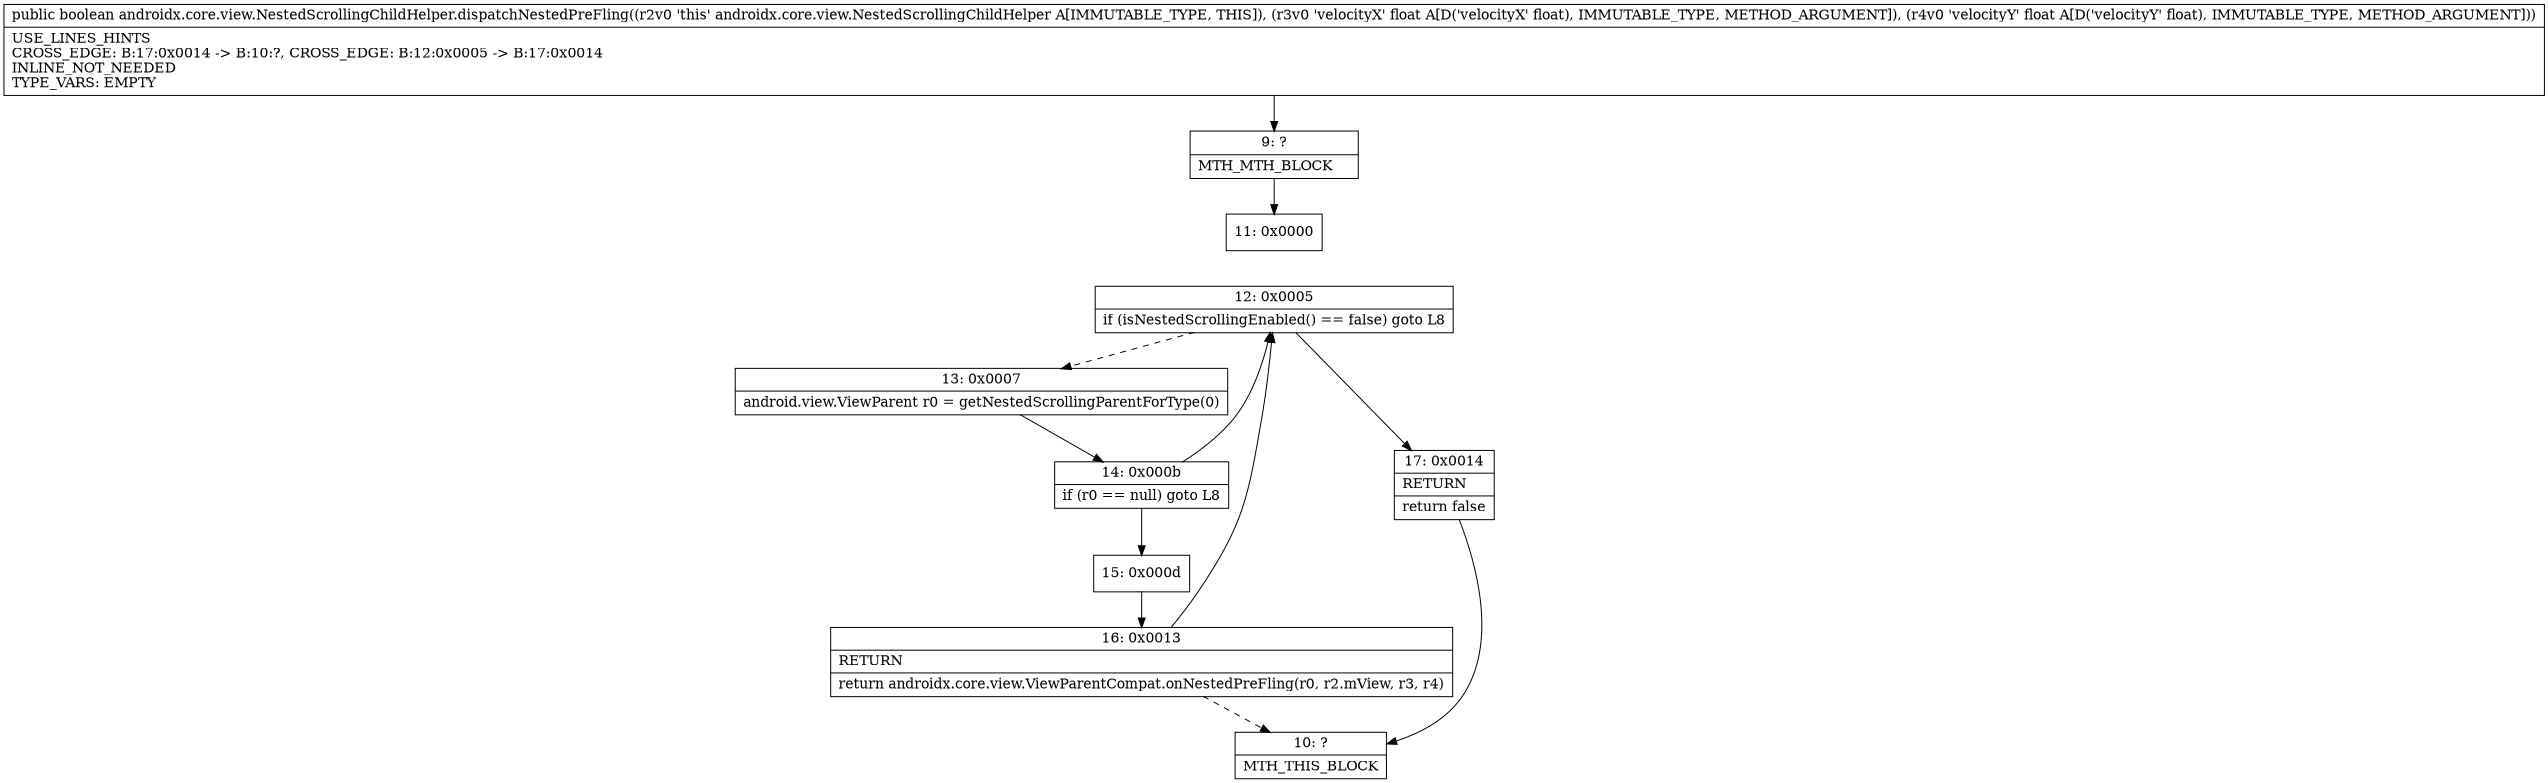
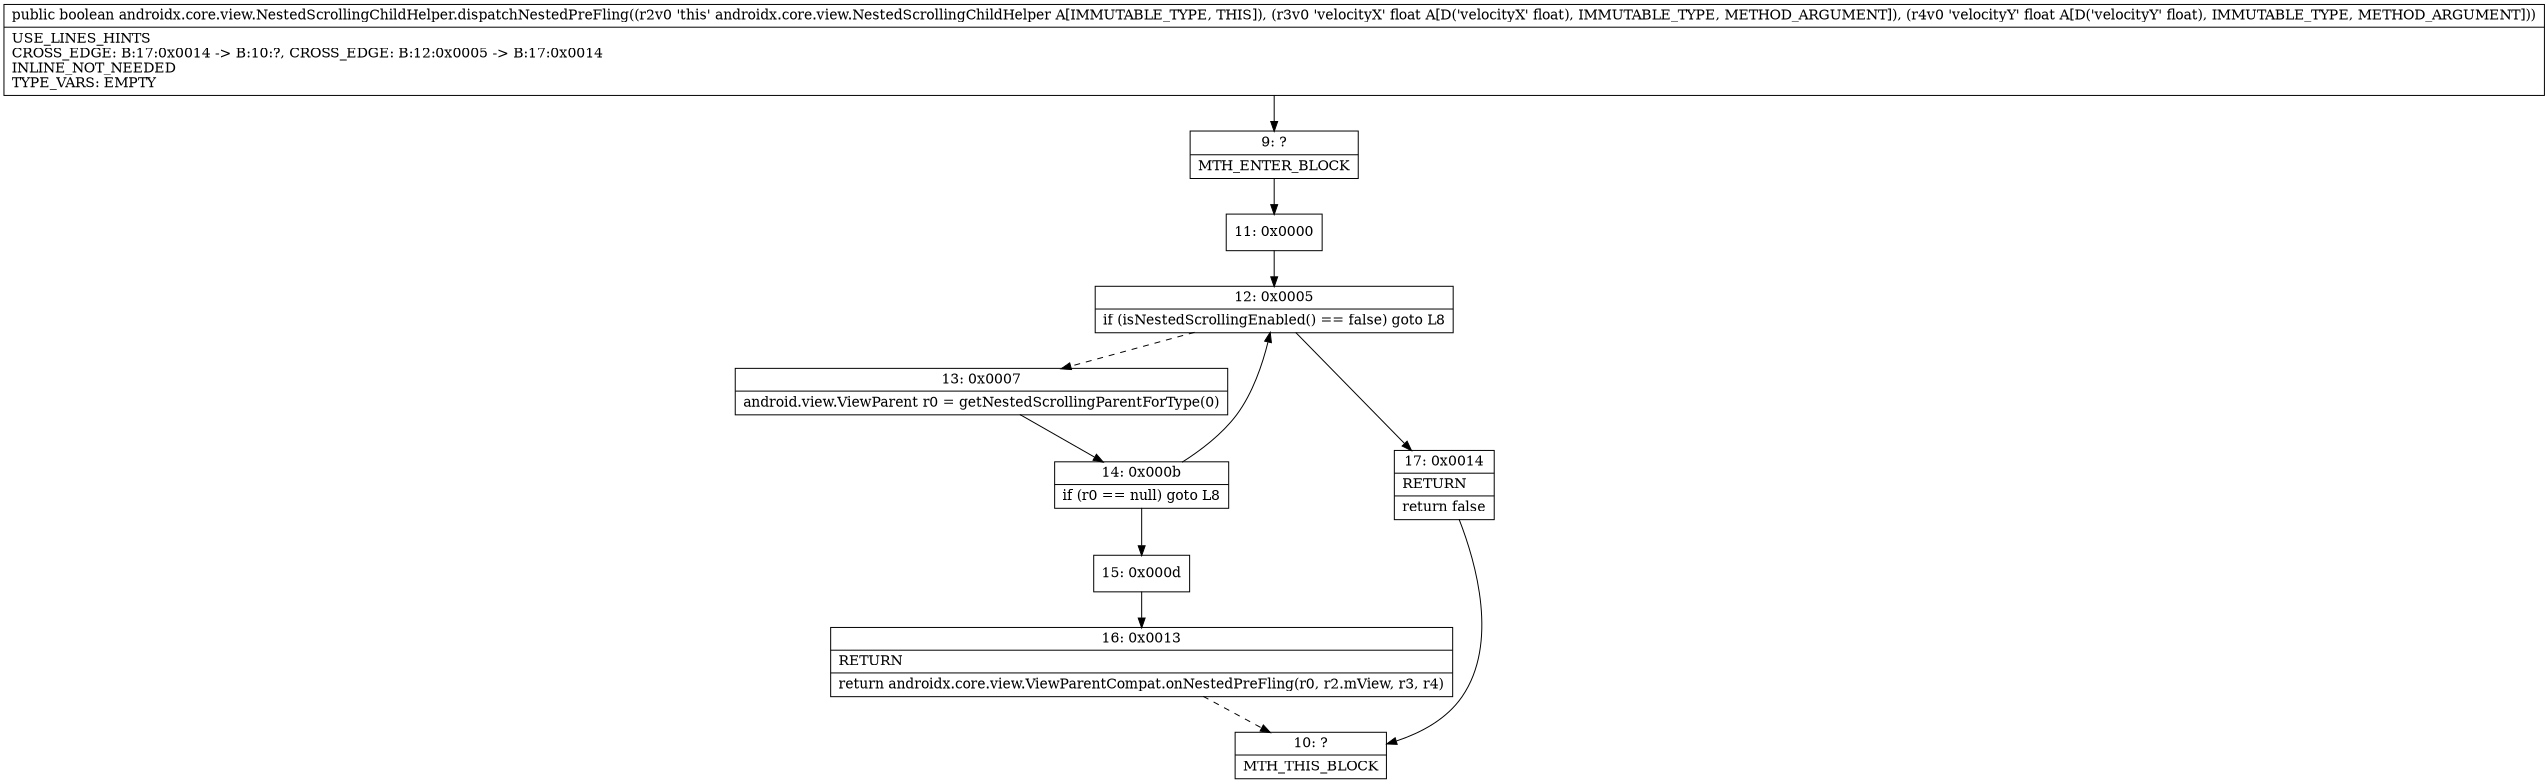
  digraph {
    node [shape=record]
-   n1 [label="{9\:\ ?|MTH_MTH_BLOCK\l}"]
+   n1 [label="{9\:\ ?|MTH_ENTER_BLOCK\l}"]
    n2 [label="{11\:\ 0x0000}"]
    n3 [label="{12\:\ 0x0005|if (isNestedScrollingEnabled() == false) goto L8\l}"]
    n4 [label="{13\:\ 0x0007|android.view.ViewParent r0 = getNestedScrollingParentForType(0)\l}"]
    n5 [label="{17\:\ 0x0014|RETURN\l|return false\l}"]
    n6 [label="{14\:\ 0x000b|if (r0 == null) goto L8\l}"]
    n7 [label="{10\:\ ?|MTH_THIS_BLOCK\l}"]
    n8 [label="{15\:\ 0x000d}"]
    n9 [label="{16\:\ 0x0013|RETURN\l|return androidx.core.view.ViewParentCompat.onNestedPreFling(r0, r2.mView, r3, r4)\l}"]
    n10 [label="{public boolean androidx.core.view.NestedScrollingChildHelper.dispatchNestedPreFling((r2v0 'this' androidx.core.view.NestedScrollingChildHelper A[IMMUTABLE_TYPE, THIS]), (r3v0 'velocityX' float A[D('velocityX' float), IMMUTABLE_TYPE, METHOD_ARGUMENT]), (r4v0 'velocityY' float A[D('velocityY' float), IMMUTABLE_TYPE, METHOD_ARGUMENT]))  | USE_LINES_HINTS\lCROSS_EDGE: B:17:0x0014 \-\> B:10:?, CROSS_EDGE: B:12:0x0005 \-\> B:17:0x0014\lINLINE_NOT_NEEDED\lTYPE_VARS: EMPTY\l}"]
    n1 -> n2
-   n9 -> n3
+   n2 -> n3
    n3 -> n4 [style=dashed]
    n3 -> n5
    n4 -> n6
    n5 -> n7
    n6 -> n3
    n6 -> n8 [style=solid]
    n8 -> n9
    n9 -> n7 [style=dashed]
    n10 -> n1
  }
